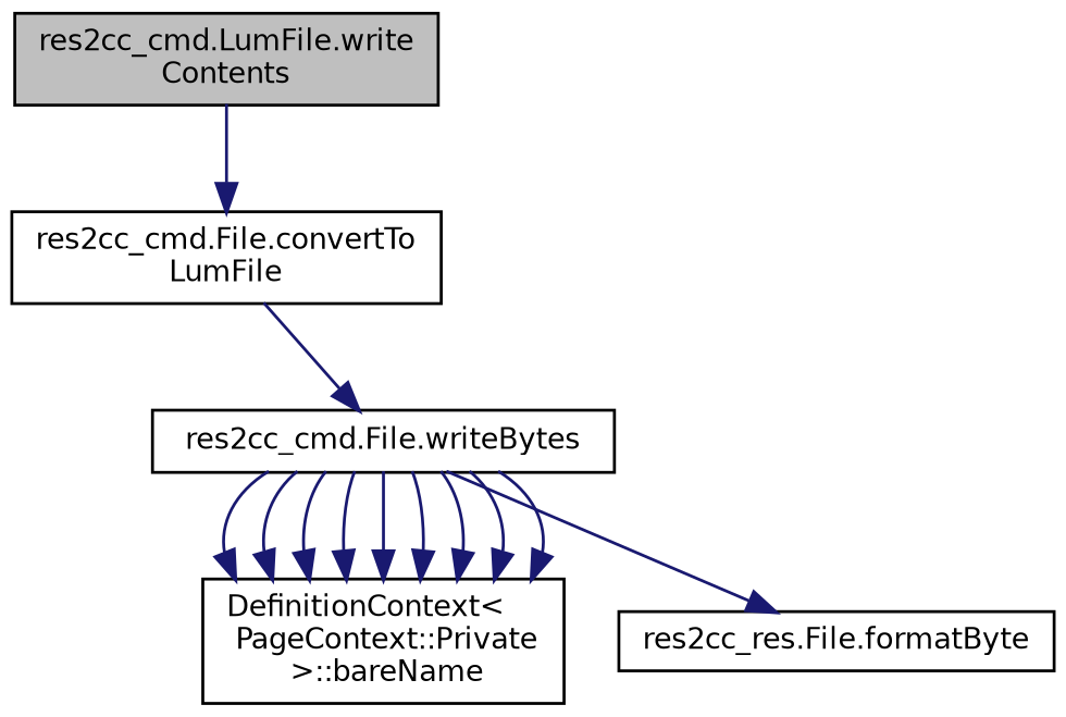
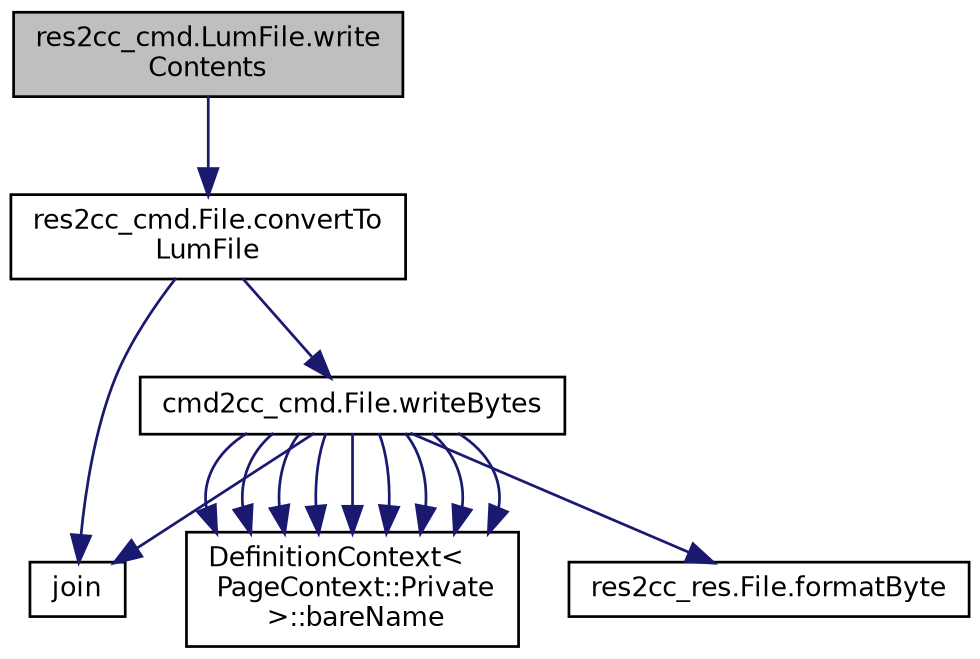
  digraph {
    rankdir=TB
    node [color=black fillcolor=white fontname=Helvetica fontsize=10 shape=record style=filled]
    edge [color=midnightblue fontname=Helvetica fontsize=10 labelfontname=Helvetica labelfontsize=10 style=solid]
    n1 [fillcolor=grey75 fontcolor=black height=0.2 label="res2cc_cmd.LumFile.write\lContents" width=0.4]
    n2 [height=0.2 label="res2cc_cmd.File.convertTo\lLumFile" width=0.4]
-   n4 [height=0.2 label="res2cc_cmd.File.writeBytes" width=0.4]
+   n3 [height=0.2 label=join width=0.4]
+   n4 [height=0.2 label="cmd2cc_cmd.File.writeBytes" width=0.4]
    n5 [height=0.2 label="DefinitionContext\<\l PageContext::Private\l \>::bareName" width=0.4]
    n6 [height=0.2 label="res2cc_res.File.formatByte" width=0.4]
    n1 -> n2
+   n2 -> n3
    n2 -> n4
+   n4 -> n3
    n4 -> n5
    n4 -> n5
    n4 -> n5
    n4 -> n5
    n4 -> n5
    n4 -> n5
    n4 -> n5
    n4 -> n5
    n4 -> n5
    n4 -> n6
  }
